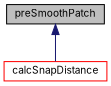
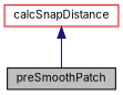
  digraph {
    rankdir=TB
    fontname=Inter
    node [fontname=Inter fontsize=10 shape=record]
    n1 [color=black fillcolor=grey75 fontcolor=black height=0.2 label=preSmoothPatch style=filled width=0.4]
    n2 [color=red height=0.2 label=calcSnapDistance width=0.4]
-   n1 -> n2 [color=midnightblue dir=back fontname=Inter fontsize=10 labelfontname=Helvetica labelfontsize=10 style=solid]
+   n2 -> n1 [color=midnightblue dir=back fontname=Inter fontsize=10 labelfontname=Helvetica labelfontsize=10 style=solid]
  }
